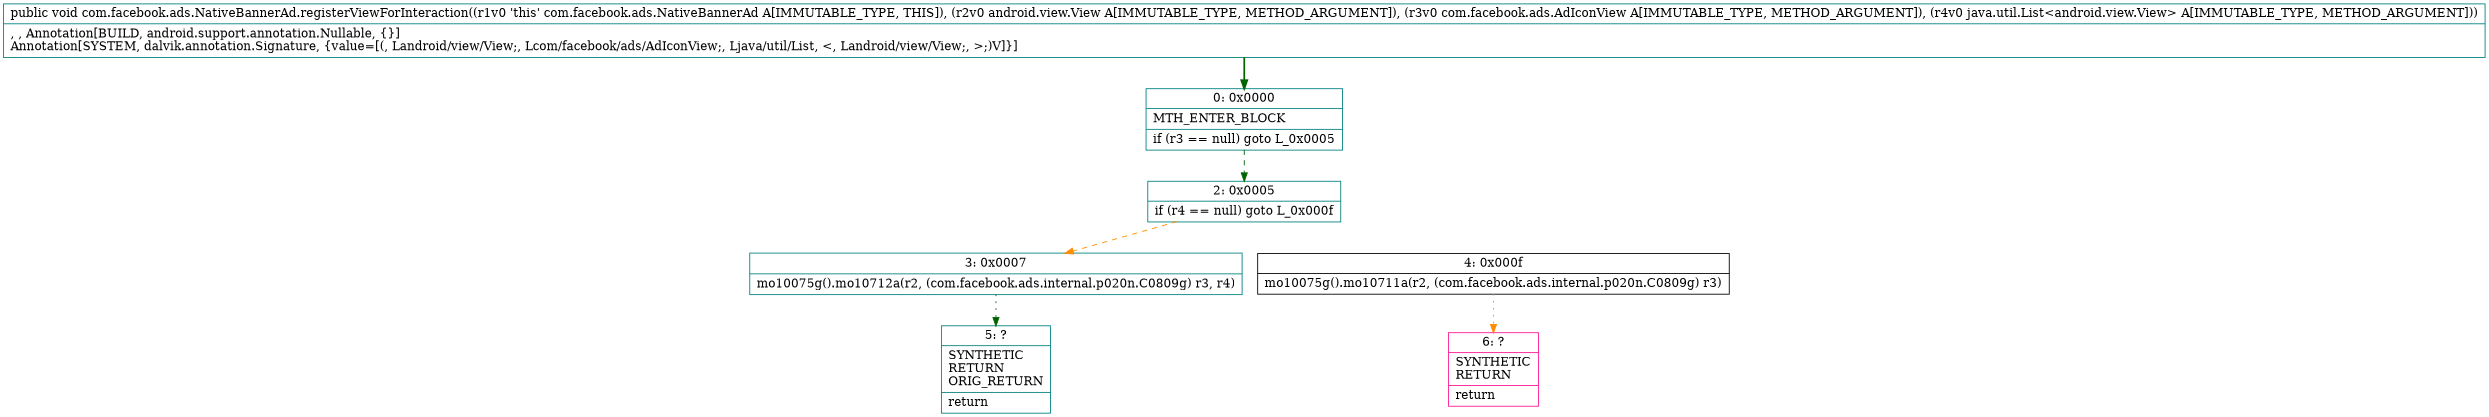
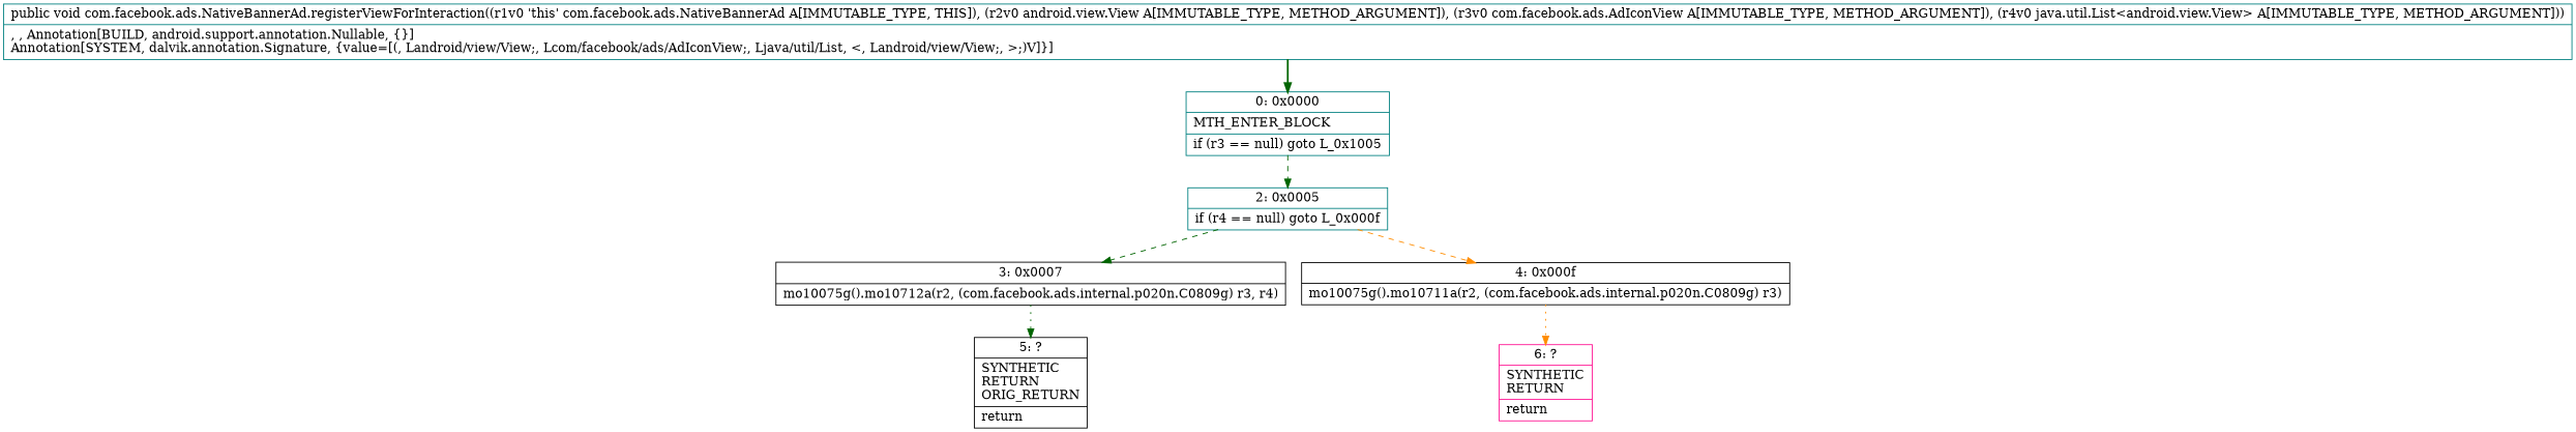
  digraph {
    node [color=teal shape=record]
    edge [color=darkgreen style=dashed]
-   n1 [label="{0\:\ 0x0000|MTH_ENTER_BLOCK\l|if (r3 == null) goto L_0x0005\l}"]
+   n1 [label="{0\:\ 0x0000|MTH_ENTER_BLOCK\l|if (r3 == null) goto L_0x1005\l}"]
    n2 [label="{2\:\ 0x0005|if (r4 == null) goto L_0x000f\l}"]
-   n3 [label="{3\:\ 0x0007|mo10075g().mo10712a(r2, (com.facebook.ads.internal.p020n.C0809g) r3, r4)\l}"]
+   n3 [color=black label="{3\:\ 0x0007|mo10075g().mo10712a(r2, (com.facebook.ads.internal.p020n.C0809g) r3, r4)\l}"]
    n4 [color=black label="{4\:\ 0x000f|mo10075g().mo10711a(r2, (com.facebook.ads.internal.p020n.C0809g) r3)\l}"]
-   n5 [label="{5\:\ ?|SYNTHETIC\lRETURN\lORIG_RETURN\l|return\l}"]
+   n5 [color=black label="{5\:\ ?|SYNTHETIC\lRETURN\lORIG_RETURN\l|return\l}"]
    n6 [color=deeppink label="{6\:\ ?|SYNTHETIC\lRETURN\l|return\l}"]
    n7 [label="{public void com.facebook.ads.NativeBannerAd.registerViewForInteraction((r1v0 'this' com.facebook.ads.NativeBannerAd A[IMMUTABLE_TYPE, THIS]), (r2v0 android.view.View A[IMMUTABLE_TYPE, METHOD_ARGUMENT]), (r3v0 com.facebook.ads.AdIconView A[IMMUTABLE_TYPE, METHOD_ARGUMENT]), (r4v0 java.util.List\<android.view.View\> A[IMMUTABLE_TYPE, METHOD_ARGUMENT]))  | , , Annotation[BUILD, android.support.annotation.Nullable, \{\}]\lAnnotation[SYSTEM, dalvik.annotation.Signature, \{value=[(, Landroid\/view\/View;, Lcom\/facebook\/ads\/AdIconView;, Ljava\/util\/List, \<, Landroid\/view\/View;, \>;)V]\}]\l}"]
    n1 -> n2
-   n2 -> n3 [color=darkorange]
+   n2 -> n3
+   n2 -> n4 [color=darkorange]
    n3 -> n5 [style=dotted]
    n4 -> n6 [color=darkorange style=dotted]
    n7 -> n1 [style=bold]
  }
